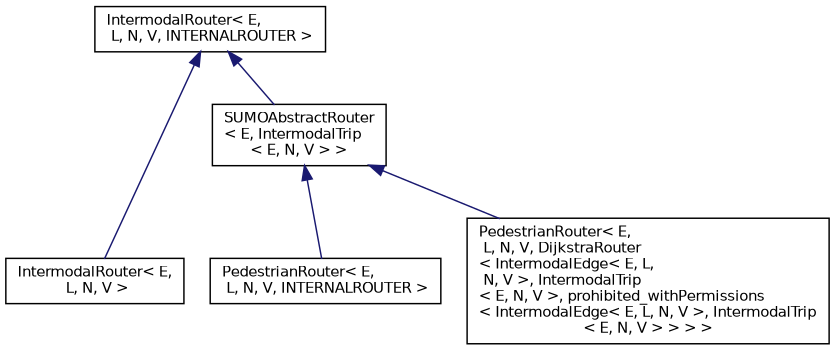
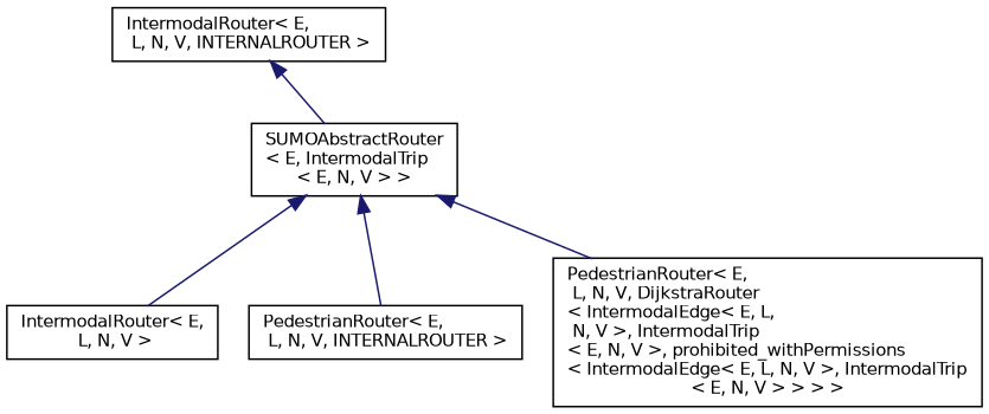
  digraph {
    rankdir=TB
    node [color=black fillcolor=white fontname=Helvetica fontsize=10 shape=record style=filled]
    edge [color=midnightblue dir=back fontname=Helvetica fontsize=10 labelfontname=Helvetica labelfontsize=10 style=solid]
    n1 [height=0.2 label="SUMOAbstractRouter\l\< E, IntermodalTrip\l\< E, N, V \> \>" width=0.4]
    n2 [height=0.2 label="IntermodalRouter\< E,\l L, N, V \>" width=0.4]
    n3 [height=0.2 label="PedestrianRouter\< E,\l L, N, V, INTERNALROUTER \>" width=0.4]
    n4 [height=0.2 label="PedestrianRouter\< E,\l L, N, V, DijkstraRouter\l\< IntermodalEdge\< E, L,\l N, V \>, IntermodalTrip\l\< E, N, V \>, prohibited_withPermissions\l\< IntermodalEdge\< E, L, N, V \>, IntermodalTrip\l\< E, N, V \> \> \> \>" width=0.4]
    n5 [height=0.2 label="IntermodalRouter\< E,\l L, N, V, INTERNALROUTER \>" width=0.4]
-   n5 -> n2
+   n1 -> n2
    n1 -> n3
    n1 -> n4
    n5 -> n1
  }
